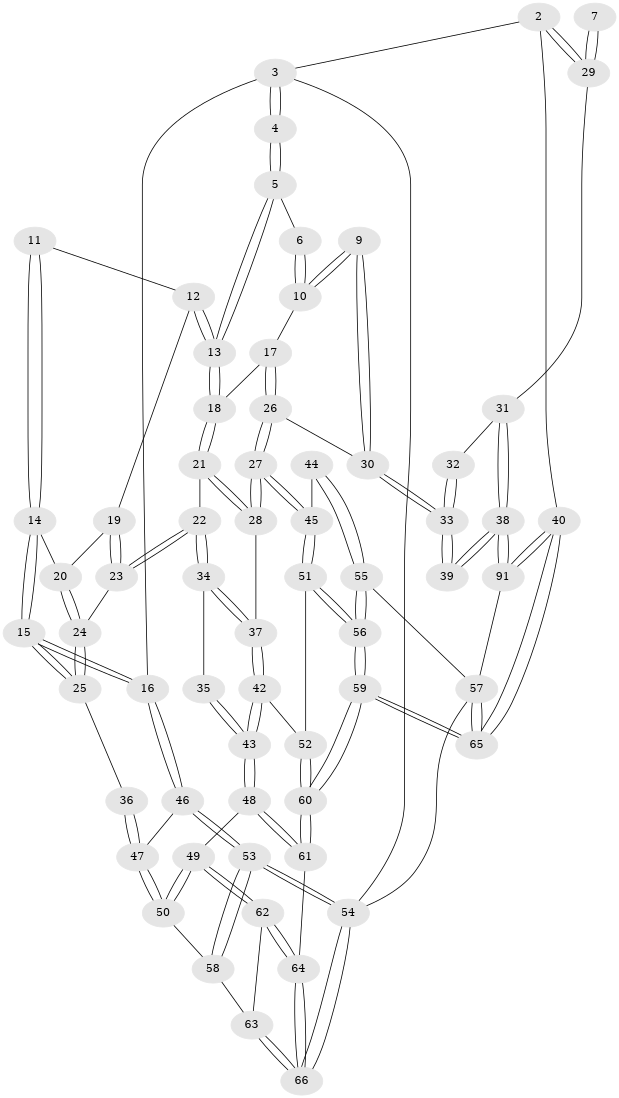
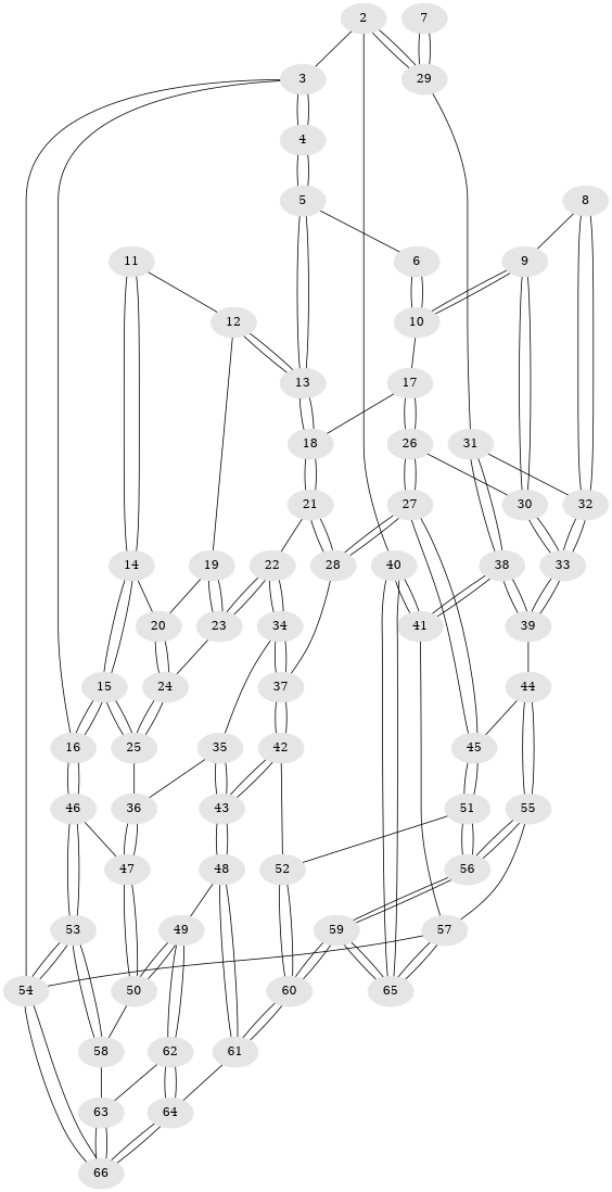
  graph {
    fontname="DejaVu Serif"
    node [color=gray90 fontname="DejaVu Serif" style=filled]
    edge [fontname="DejaVu Serif"]
    2
    3
    29
    40
    7
    4
    16
    54
    31
-   41 [label=91]
+   41
    65
    5
    46
    66
    6
    13
    10
    18
    17
+   8
    9
    32
    30
    33
    26
    11
    12
    14
    19
    15
    20
    23
    21
    25
    24
    36
    47
    53
    27
    22
    28
    34
    37
    35
    45
    51
    42
    38
    39
    44
    43
    48
    50
    52
    57
    55
    60
    49
    61
    56
    58
    62
    64
    63
    59
    2 -- 3
    2 -- 29
    2 -- 29
    2 -- 40
    3 -- 4
    3 -- 4
    3 -- 16
    3 -- 54
    29 -- 31
    40 -- 41
    40 -- 41
    40 -- 65
    40 -- 65
    7 -- 29
    7 -- 29
    4 -- 5
    4 -- 5
    16 -- 46
    16 -- 46
    54 -- 66
    54 -- 66
    31 -- 32
    31 -- 38
    31 -- 38
    41 -- 57
    5 -- 6
    5 -- 13
    5 -- 13
    46 -- 47
    46 -- 53
    46 -- 53
    6 -- 10
    6 -- 10
    13 -- 18
    13 -- 18
    10 -- 17
    18 -- 21
    18 -- 21
    17 -- 18
    17 -- 26
    17 -- 26
+   8 -- 9
+   8 -- 32
+   8 -- 32
    9 -- 10
    9 -- 10
    9 -- 30
    9 -- 30
    32 -- 33
    32 -- 33
    30 -- 33
    30 -- 33
    33 -- 39
    33 -- 39
    26 -- 30
    26 -- 27
    26 -- 27
    11 -- 12
    11 -- 14
    11 -- 14
    12 -- 13
    12 -- 13
    12 -- 19
    14 -- 15
    14 -- 15
    14 -- 20
    19 -- 20
    19 -- 23
    19 -- 23
    15 -- 16
    15 -- 16
    15 -- 25
    15 -- 25
    20 -- 24
    20 -- 24
    23 -- 24
    21 -- 22
    21 -- 28
    21 -- 28
    25 -- 36
    24 -- 25
    24 -- 25
    36 -- 47
    36 -- 47
    47 -- 50
    47 -- 50
    53 -- 54
    53 -- 54
    53 -- 58
    53 -- 58
    27 -- 28
    27 -- 28
    27 -- 45
    27 -- 45
    22 -- 23
    22 -- 23
    22 -- 34
    22 -- 34
    28 -- 37
    34 -- 37
    34 -- 37
    34 -- 35
    37 -- 42
    37 -- 42
+   35 -- 36
    35 -- 43
    35 -- 43
    45 -- 51
    45 -- 51
    51 -- 52
    51 -- 56
    51 -- 56
    42 -- 43
    42 -- 43
    42 -- 52
    38 -- 41
    38 -- 41
    38 -- 39
    38 -- 39
+   39 -- 44
    44 -- 45
    44 -- 55
    44 -- 55
    43 -- 48
    43 -- 48
    48 -- 49
    48 -- 61
    48 -- 61
    50 -- 58
    52 -- 60
    52 -- 60
    57 -- 54
    57 -- 65
    57 -- 65
    55 -- 57
    55 -- 56
    55 -- 56
    60 -- 61
    60 -- 61
    49 -- 50
    49 -- 50
    49 -- 62
    49 -- 62
    61 -- 64
    56 -- 59
    56 -- 59
    58 -- 63
    62 -- 64
    62 -- 64
    62 -- 63
    64 -- 66
    64 -- 66
    63 -- 66
    63 -- 66
    59 -- 65
    59 -- 65
    59 -- 60
    59 -- 60
  }
